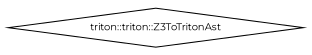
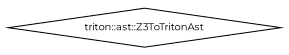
  digraph {
    rankdir=LR
    fontname=Montserrat
-   n1 [color=black fillcolor=white fontname=Montserrat fontsize=10 height=0.2 label="triton::triton::Z3ToTritonAst" shape=diamond style=filled width=0.4]
+   n1 [color=black fillcolor=white fontname=Montserrat fontsize=10 height=0.2 label="triton::ast::Z3ToTritonAst" shape=diamond style=filled width=0.4]
  }
